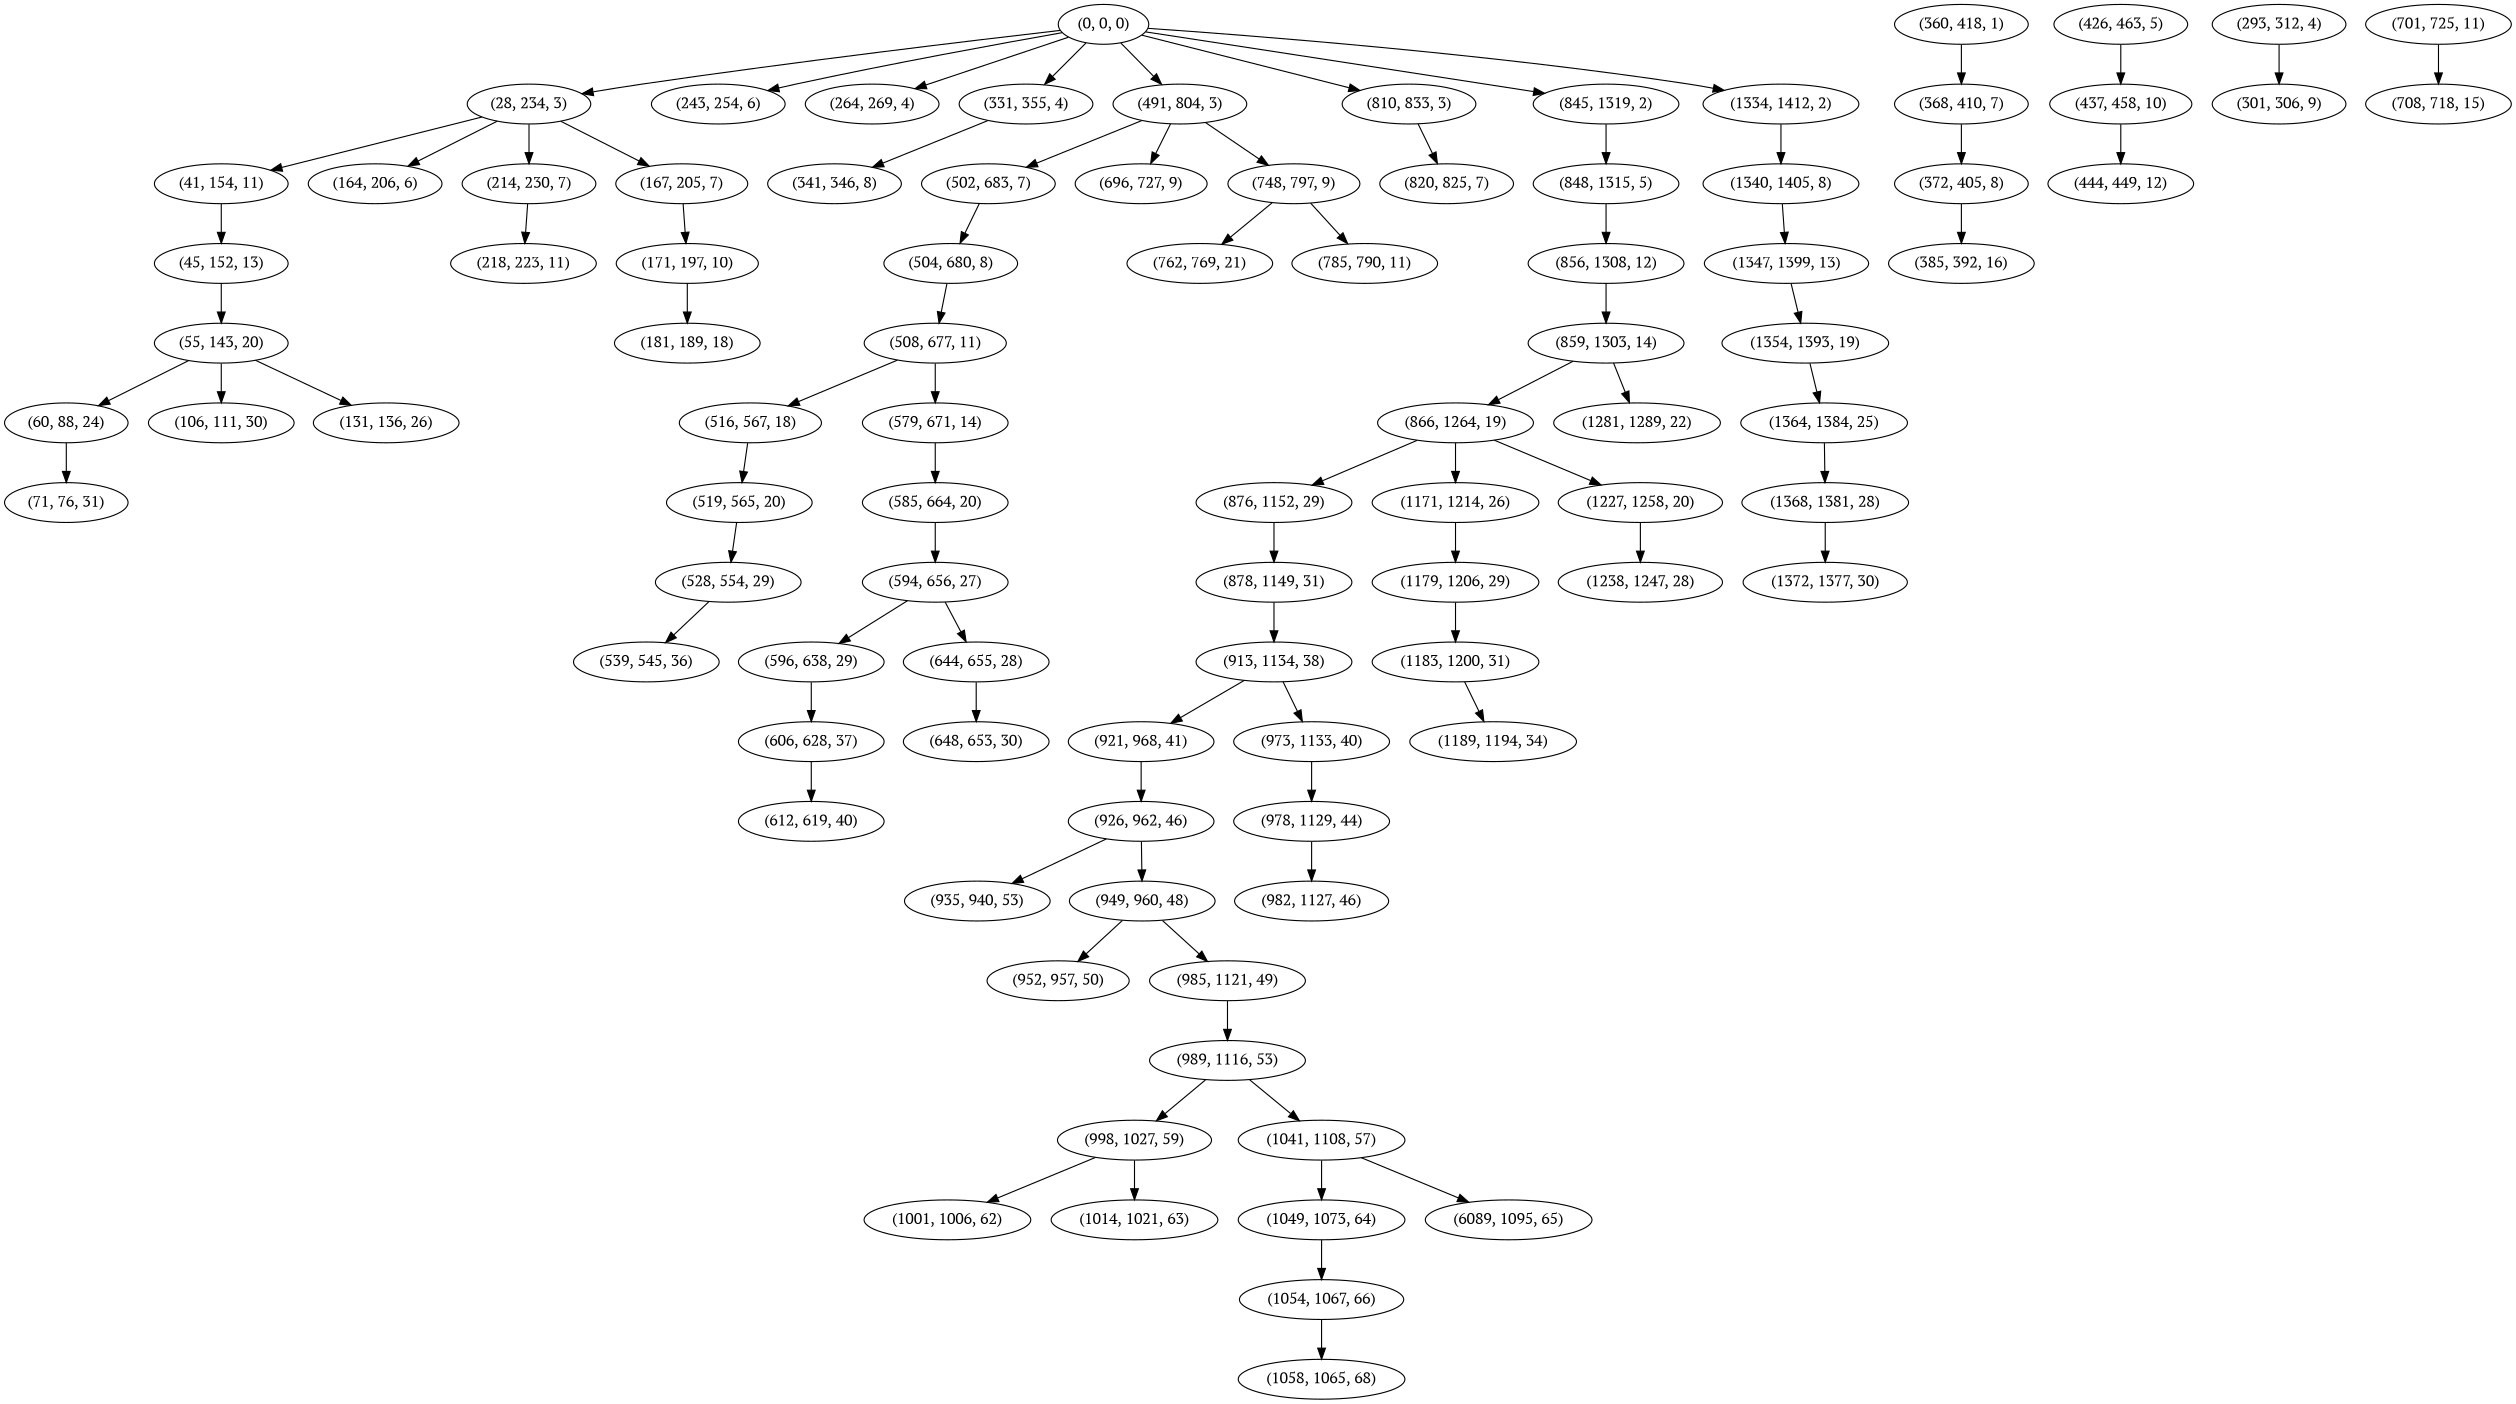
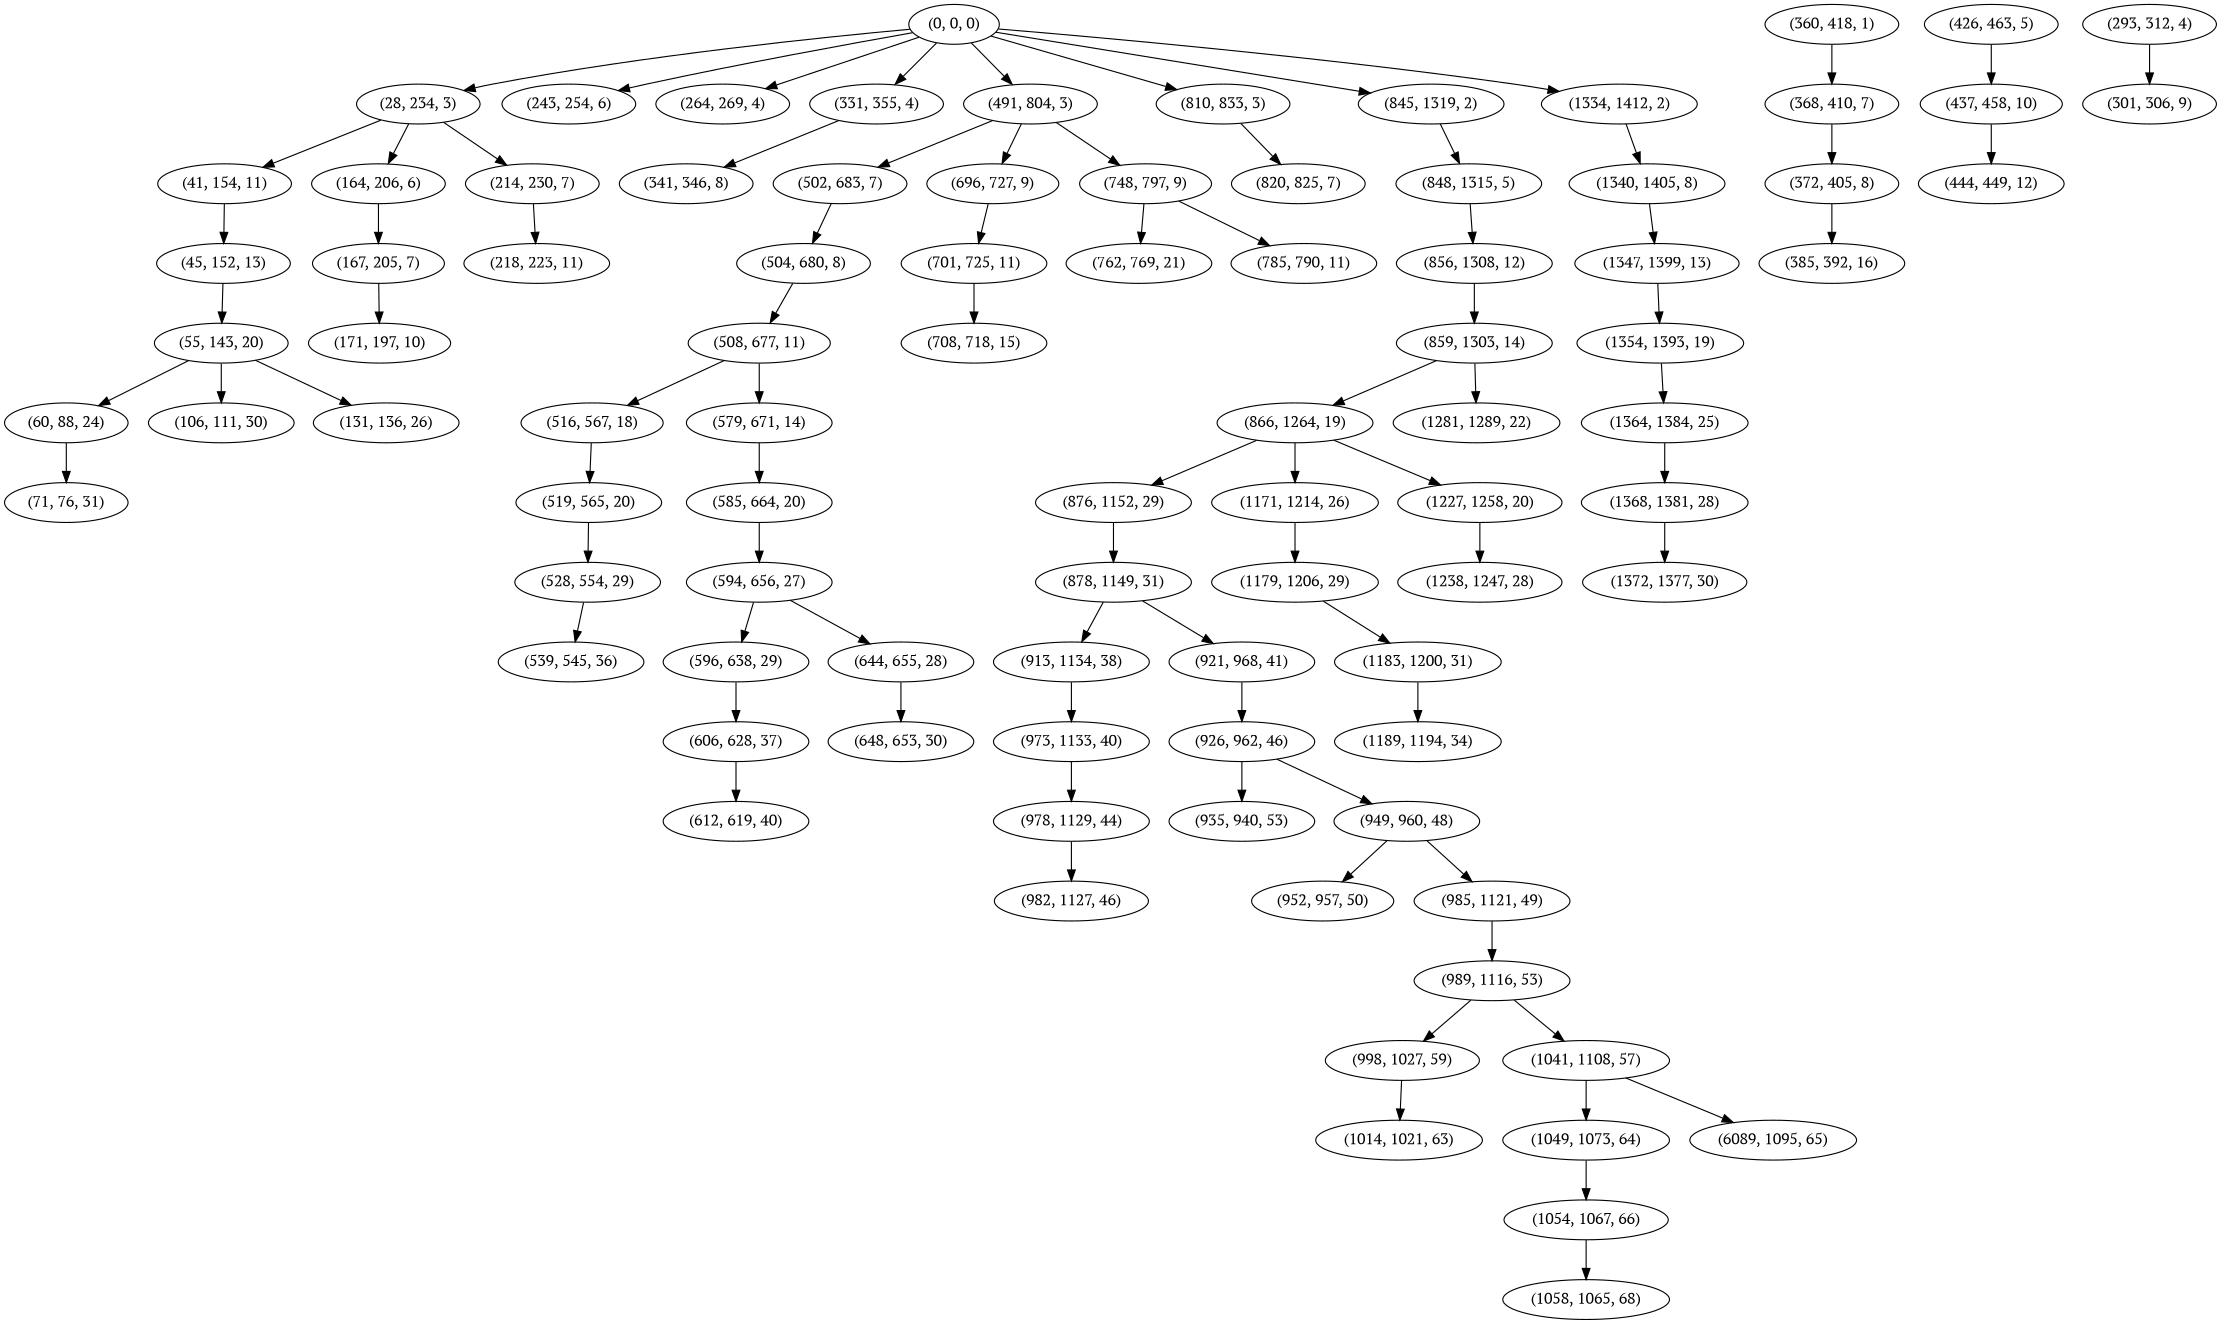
  digraph {
    fontname="PT Serif"
    node [fontname="PT Serif"]
    edge [fontname="PT Serif"]
    "(0, 0, 0)"
    "(28, 234, 3)"
    "(243, 254, 6)"
    "(264, 269, 4)"
    "(331, 355, 4)"
    "(491, 804, 3)"
    "(810, 833, 3)"
    "(845, 1319, 2)"
    "(1334, 1412, 2)"
    "(41, 154, 11)"
    "(164, 206, 6)"
    "(214, 230, 7)"
    "(341, 346, 8)"
    "(360, 418, 1)"
    "(368, 410, 7)"
    "(426, 463, 5)"
    "(437, 458, 10)"
    "(502, 683, 7)"
    "(696, 727, 9)"
    "(748, 797, 9)"
    "(820, 825, 7)"
    "(848, 1315, 5)"
    "(1340, 1405, 8)"
    "(45, 152, 13)"
    "(167, 205, 7)"
    "(218, 223, 11)"
    "(55, 143, 20)"
    "(60, 88, 24)"
    "(106, 111, 30)"
    "(131, 136, 26)"
    "(71, 76, 31)"
    "(171, 197, 10)"
-   "(181, 189, 18)"
    "(293, 312, 4)"
    "(301, 306, 9)"
    "(372, 405, 8)"
    "(385, 392, 16)"
    "(444, 449, 12)"
    "(504, 680, 8)"
    "(701, 725, 11)"
    "(762, 769, 21)"
    "(785, 790, 11)"
    "(508, 677, 11)"
    "(516, 567, 18)"
    "(579, 671, 14)"
    "(519, 565, 20)"
    "(585, 664, 20)"
    "(528, 554, 29)"
    "(539, 545, 36)"
    "(594, 656, 27)"
    "(596, 638, 29)"
    "(644, 655, 28)"
    "(606, 628, 37)"
    "(648, 653, 30)"
    "(612, 619, 40)"
    "(708, 718, 15)"
    "(856, 1308, 12)"
    "(859, 1303, 14)"
    "(866, 1264, 19)"
    "(1281, 1289, 22)"
    "(876, 1152, 29)"
    "(1171, 1214, 26)"
    "(1227, 1258, 20)"
    "(878, 1149, 31)"
    "(1179, 1206, 29)"
    "(1238, 1247, 28)"
    n67 [label="(913, 1134, 38)"]
    "(921, 968, 41)"
    "(973, 1133, 40)"
    "(926, 962, 46)"
    "(978, 1129, 44)"
    "(935, 940, 53)"
    "(949, 960, 48)"
    "(952, 957, 50)"
    "(985, 1121, 49)"
    "(982, 1127, 46)"
    "(989, 1116, 53)"
    "(998, 1027, 59)"
    "(1041, 1108, 57)"
-   "(1001, 1006, 62)"
    "(1014, 1021, 63)"
    "(1049, 1073, 64)"
    n83 [label="(6089, 1095, 65)"]
    "(1054, 1067, 66)"
    "(1058, 1065, 68)"
    "(1183, 1200, 31)"
    "(1189, 1194, 34)"
    "(1347, 1399, 13)"
    "(1354, 1393, 19)"
    "(1364, 1384, 25)"
    "(1368, 1381, 28)"
    "(1372, 1377, 30)"
    "(0, 0, 0)" -> "(28, 234, 3)"
    "(0, 0, 0)" -> "(243, 254, 6)"
    "(0, 0, 0)" -> "(264, 269, 4)"
    "(0, 0, 0)" -> "(331, 355, 4)"
    "(0, 0, 0)" -> "(491, 804, 3)"
    "(0, 0, 0)" -> "(810, 833, 3)"
    "(0, 0, 0)" -> "(845, 1319, 2)"
    "(0, 0, 0)" -> "(1334, 1412, 2)"
    "(28, 234, 3)" -> "(41, 154, 11)"
    "(28, 234, 3)" -> "(164, 206, 6)"
    "(28, 234, 3)" -> "(214, 230, 7)"
    "(331, 355, 4)" -> "(341, 346, 8)"
    "(491, 804, 3)" -> "(502, 683, 7)"
    "(491, 804, 3)" -> "(696, 727, 9)"
    "(491, 804, 3)" -> "(748, 797, 9)"
    "(810, 833, 3)" -> "(820, 825, 7)"
    "(845, 1319, 2)" -> "(848, 1315, 5)"
    "(1334, 1412, 2)" -> "(1340, 1405, 8)"
    "(41, 154, 11)" -> "(45, 152, 13)"
-   "(28, 234, 3)" -> "(167, 205, 7)"
+   "(164, 206, 6)" -> "(167, 205, 7)"
    "(214, 230, 7)" -> "(218, 223, 11)"
    "(360, 418, 1)" -> "(368, 410, 7)"
    "(368, 410, 7)" -> "(372, 405, 8)"
    "(426, 463, 5)" -> "(437, 458, 10)"
    "(437, 458, 10)" -> "(444, 449, 12)"
    "(502, 683, 7)" -> "(504, 680, 8)"
+   "(696, 727, 9)" -> "(701, 725, 11)"
    "(748, 797, 9)" -> "(762, 769, 21)"
    "(748, 797, 9)" -> "(785, 790, 11)"
    "(848, 1315, 5)" -> "(856, 1308, 12)"
    "(1340, 1405, 8)" -> "(1347, 1399, 13)"
    "(45, 152, 13)" -> "(55, 143, 20)"
    "(167, 205, 7)" -> "(171, 197, 10)"
    "(55, 143, 20)" -> "(60, 88, 24)"
    "(55, 143, 20)" -> "(106, 111, 30)"
    "(55, 143, 20)" -> "(131, 136, 26)"
    "(60, 88, 24)" -> "(71, 76, 31)"
-   "(171, 197, 10)" -> "(181, 189, 18)"
    "(293, 312, 4)" -> "(301, 306, 9)"
    "(372, 405, 8)" -> "(385, 392, 16)"
    "(504, 680, 8)" -> "(508, 677, 11)"
    "(701, 725, 11)" -> "(708, 718, 15)"
    "(508, 677, 11)" -> "(516, 567, 18)"
    "(508, 677, 11)" -> "(579, 671, 14)"
    "(516, 567, 18)" -> "(519, 565, 20)"
    "(579, 671, 14)" -> "(585, 664, 20)"
    "(519, 565, 20)" -> "(528, 554, 29)"
    "(585, 664, 20)" -> "(594, 656, 27)"
    "(528, 554, 29)" -> "(539, 545, 36)"
    "(594, 656, 27)" -> "(596, 638, 29)"
    "(594, 656, 27)" -> "(644, 655, 28)"
    "(596, 638, 29)" -> "(606, 628, 37)"
    "(644, 655, 28)" -> "(648, 653, 30)"
    "(606, 628, 37)" -> "(612, 619, 40)"
    "(856, 1308, 12)" -> "(859, 1303, 14)"
    "(859, 1303, 14)" -> "(866, 1264, 19)"
    "(859, 1303, 14)" -> "(1281, 1289, 22)"
    "(866, 1264, 19)" -> "(876, 1152, 29)"
    "(866, 1264, 19)" -> "(1171, 1214, 26)"
    "(866, 1264, 19)" -> "(1227, 1258, 20)"
    "(876, 1152, 29)" -> "(878, 1149, 31)"
    "(1171, 1214, 26)" -> "(1179, 1206, 29)"
    "(1227, 1258, 20)" -> "(1238, 1247, 28)"
    "(878, 1149, 31)" -> n67
    "(1179, 1206, 29)" -> "(1183, 1200, 31)"
-   n67 -> "(921, 968, 41)"
+   "(878, 1149, 31)" -> "(921, 968, 41)"
    n67 -> "(973, 1133, 40)"
    "(921, 968, 41)" -> "(926, 962, 46)"
    "(973, 1133, 40)" -> "(978, 1129, 44)"
    "(926, 962, 46)" -> "(935, 940, 53)"
    "(926, 962, 46)" -> "(949, 960, 48)"
    "(978, 1129, 44)" -> "(982, 1127, 46)"
    "(949, 960, 48)" -> "(952, 957, 50)"
    "(949, 960, 48)" -> "(985, 1121, 49)"
    "(985, 1121, 49)" -> "(989, 1116, 53)"
    "(989, 1116, 53)" -> "(998, 1027, 59)"
    "(989, 1116, 53)" -> "(1041, 1108, 57)"
-   "(998, 1027, 59)" -> "(1001, 1006, 62)"
    "(998, 1027, 59)" -> "(1014, 1021, 63)"
    "(1041, 1108, 57)" -> "(1049, 1073, 64)"
    "(1041, 1108, 57)" -> n83
    "(1049, 1073, 64)" -> "(1054, 1067, 66)"
    "(1054, 1067, 66)" -> "(1058, 1065, 68)"
    "(1183, 1200, 31)" -> "(1189, 1194, 34)"
    "(1347, 1399, 13)" -> "(1354, 1393, 19)"
    "(1354, 1393, 19)" -> "(1364, 1384, 25)"
    "(1364, 1384, 25)" -> "(1368, 1381, 28)"
    "(1368, 1381, 28)" -> "(1372, 1377, 30)"
  }
